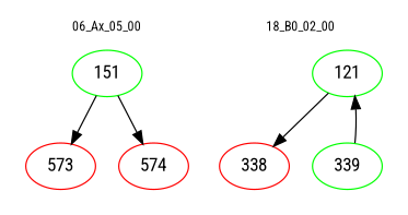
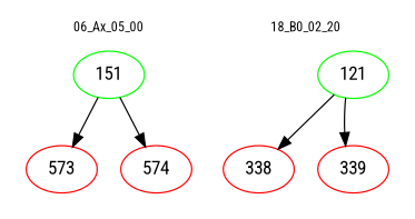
  digraph {
    fontname="Roboto Condensed"
    node [color=red fontname="Roboto Condensed"]
    edge [color=black fontname="Roboto Condensed"]
    n1 [color=green label=151]
    n2 [label=573]
    n3 [label=574]
    n4 [color=green label=121]
    n5 [label=338]
-   n6 [color=green label=339]
+   n6 [label=339]
    subgraph cluster_1 {
      color=white
      fontsize=10
      label="06_Ax_05_00"
      n1
      n2
      n3
    }
    subgraph cluster_2 {
      color=white
      fontsize=10
-     label="18_B0_02_00"
+     label="18_B0_02_20"
      n4
      n5
      n6
    }
    n1 -> n2
    n1 -> n3
    n4 -> n5
-   n6 -> n4
+   n4 -> n6
  }
